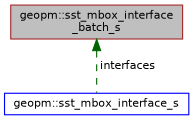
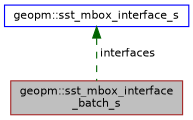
  digraph {
    node [fontname=Helvetica fontsize=10 shape=record style=filled]
    n1 [color=brown fillcolor=grey75 fontcolor=black height=0.2 label="geopm::sst_mbox_interface\l_batch_s" width=0.4]
    n2 [color=blue fillcolor=white height=0.2 label="geopm::sst_mbox_interface_s" width=0.4]
-   n1 -> n2 [color=darkgreen dir=back fontname=Helvetica fontsize=10 label=" interfaces" labelfontname=Helvetica labelfontsize=10 style=dashed]
+   n2 -> n1 [color=darkgreen dir=back fontname=Helvetica fontsize=10 label=" interfaces" labelfontname=Helvetica labelfontsize=10 style=dashed]
  }
